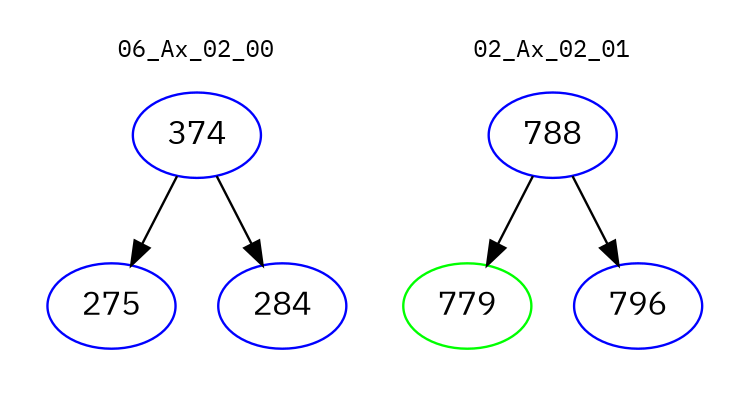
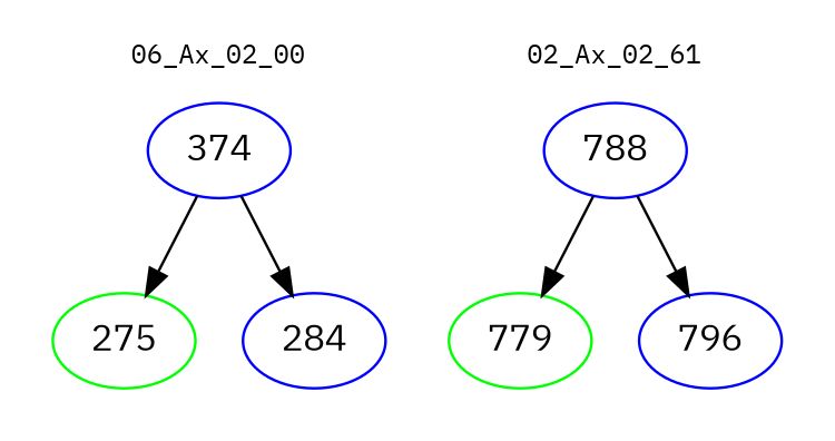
  digraph {
    fontname="IBM Plex Mono"
    node [color=blue fontname="IBM Plex Mono"]
    edge [color=black fontname="IBM Plex Mono"]
    n1 [label=374]
-   n2 [label=275]
+   n2 [color=green label=275]
    n3 [label=284]
    n4 [label=788]
    n5 [color=green label=779]
    n6 [label=796]
    subgraph cluster_1 {
      color=white
      fontsize=10
      label="06_Ax_02_00"
      n1
      n2
      n3
    }
    subgraph cluster_2 {
      color=white
      fontsize=10
-     label="02_Ax_02_01"
+     label="02_Ax_02_61"
      n4
      n5
      n6
    }
    n1 -> n2
    n1 -> n3
    n4 -> n5
    n4 -> n6
  }
